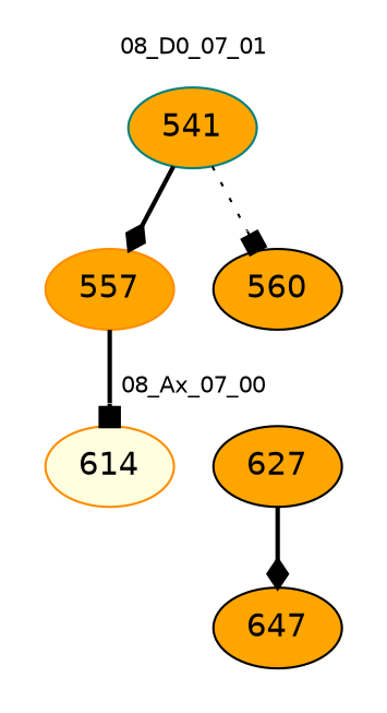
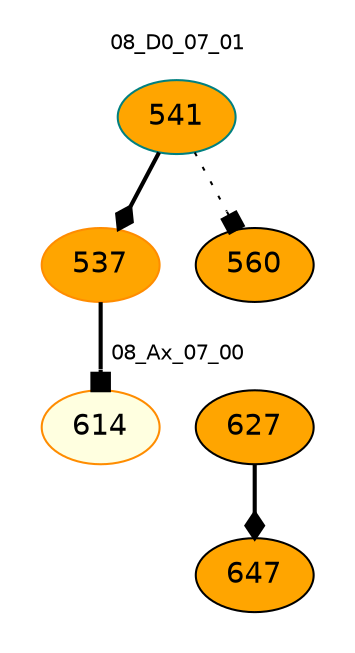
  digraph {
    fontname="DejaVu Sans"
    node [color=black fillcolor=orange fontname="DejaVu Sans" style=filled]
    edge [arrowhead=diamond color=black fontname="DejaVu Sans" style=bold]
    n1 [label=627]
    n2 [color=darkorange fillcolor=lightyellow label=614]
    n3 [label=647]
    n4 [color=teal label=541]
-   n5 [color=darkorange label=557]
+   n5 [color=darkorange label=537]
    n6 [label=560]
    subgraph cluster_1 {
      color=white
      fontsize=10
      label="08_Ax_07_00"
      n1
      n2
      n3
    }
    subgraph cluster_2 {
      color=white
      fontsize=10
      label="08_D0_07_01"
      n4
      n5
      n6
    }
    n1 -> n3
    n4 -> n5
    n4 -> n6 [arrowhead=box style=dotted]
    n5 -> n2 [arrowhead=box]
  }
